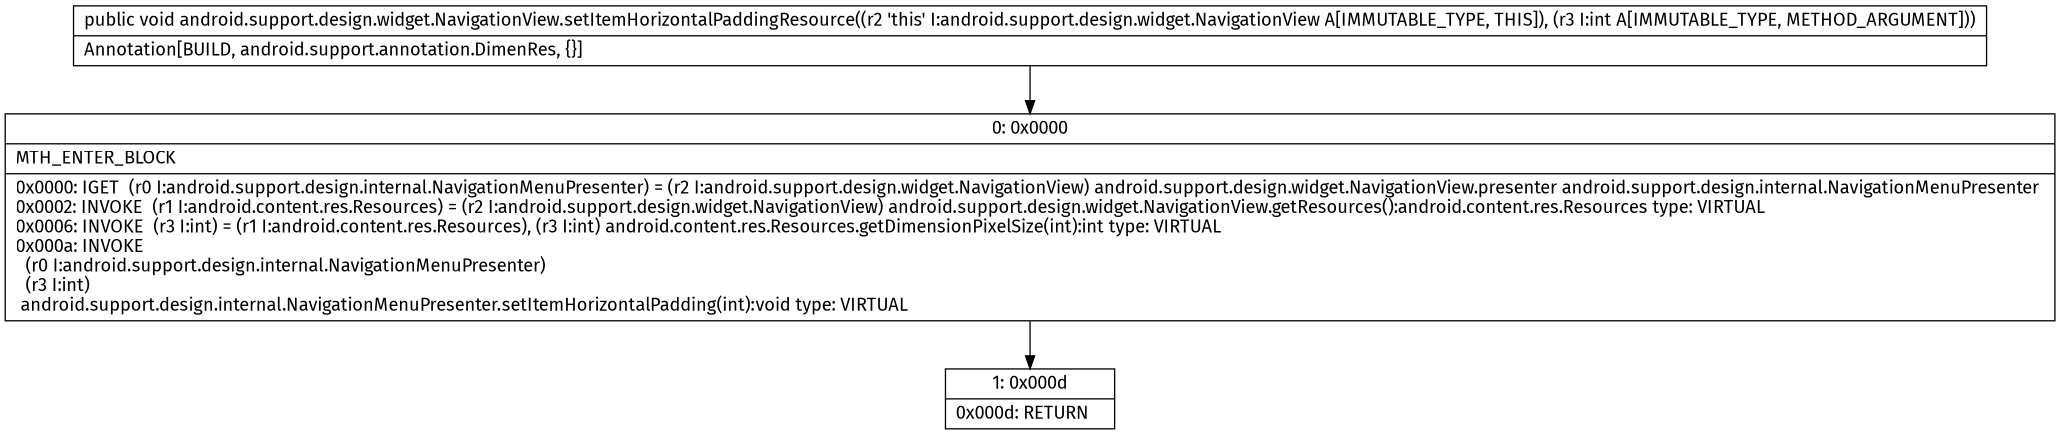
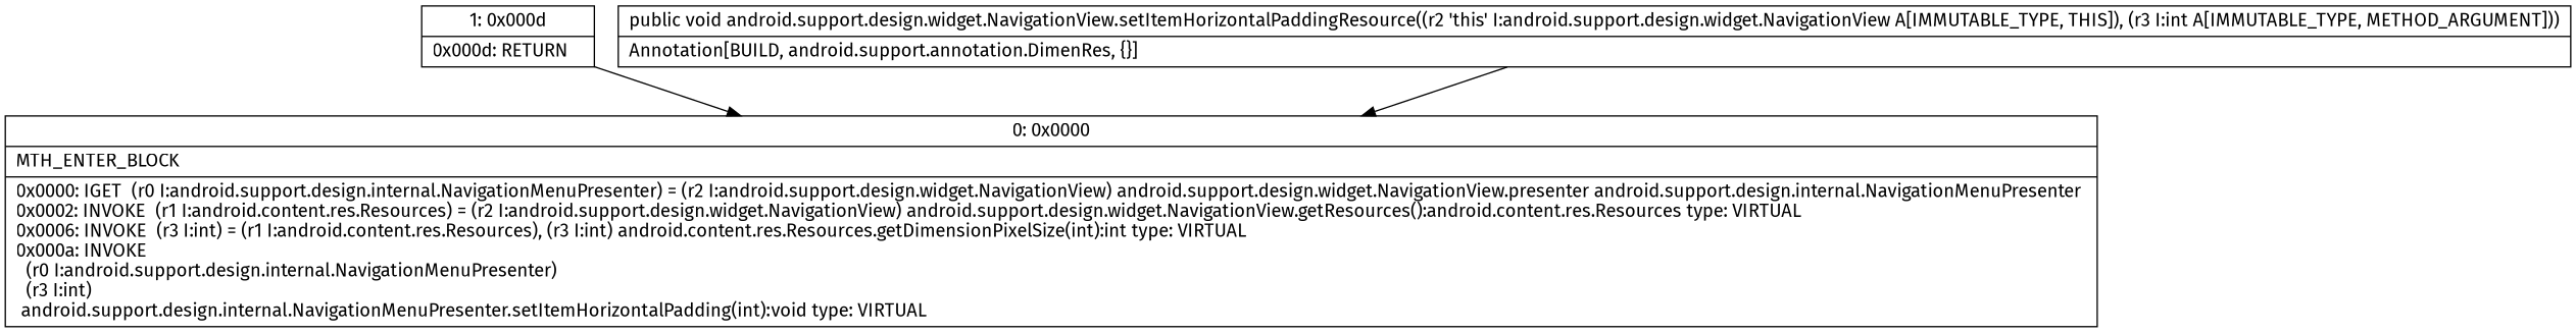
  digraph {
    fontname="Fira Sans"
    node [shape=record fontname="Fira Sans"]
    edge [fontname="Fira Sans"]
    n1 [label="{0\:\ 0x0000|MTH_ENTER_BLOCK\l|0x0000: IGET  (r0 I:android.support.design.internal.NavigationMenuPresenter) = (r2 I:android.support.design.widget.NavigationView) android.support.design.widget.NavigationView.presenter android.support.design.internal.NavigationMenuPresenter \l0x0002: INVOKE  (r1 I:android.content.res.Resources) = (r2 I:android.support.design.widget.NavigationView) android.support.design.widget.NavigationView.getResources():android.content.res.Resources type: VIRTUAL \l0x0006: INVOKE  (r3 I:int) = (r1 I:android.content.res.Resources), (r3 I:int) android.content.res.Resources.getDimensionPixelSize(int):int type: VIRTUAL \l0x000a: INVOKE  \l  (r0 I:android.support.design.internal.NavigationMenuPresenter)\l  (r3 I:int)\l android.support.design.internal.NavigationMenuPresenter.setItemHorizontalPadding(int):void type: VIRTUAL \l}"]
    n2 [label="{1\:\ 0x000d|0x000d: RETURN   \l}"]
    n3 [label="{public void android.support.design.widget.NavigationView.setItemHorizontalPaddingResource((r2 'this' I:android.support.design.widget.NavigationView A[IMMUTABLE_TYPE, THIS]), (r3 I:int A[IMMUTABLE_TYPE, METHOD_ARGUMENT]))  | Annotation[BUILD, android.support.annotation.DimenRes, \{\}]\l}"]
-   n1 -> n2
+   n2 -> n1
    n3 -> n1
  }
